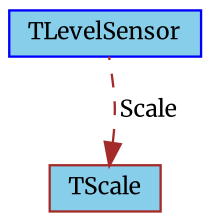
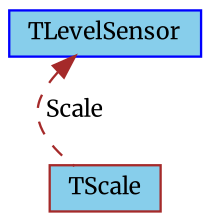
  digraph {
    fontname=Merriweather
    node [fillcolor=skyblue fontname=Merriweather fontsize=10 shape=record style=filled]
    n1 [color=blue fontcolor=black height=0.2 label=TLevelSensor width=0.4]
    n2 [color=brown height=0.2 label=TScale width=0.4]
-   n2 -> n1 [color=brown dir=back fontname=Merriweather fontsize=10 label=" Scale" labelfontname=Helvetica labelfontsize=10 style=dashed]
+   n1 -> n2 [color=brown dir=back fontname=Merriweather fontsize=10 label=" Scale" labelfontname=Helvetica labelfontsize=10 style=dashed]
  }
